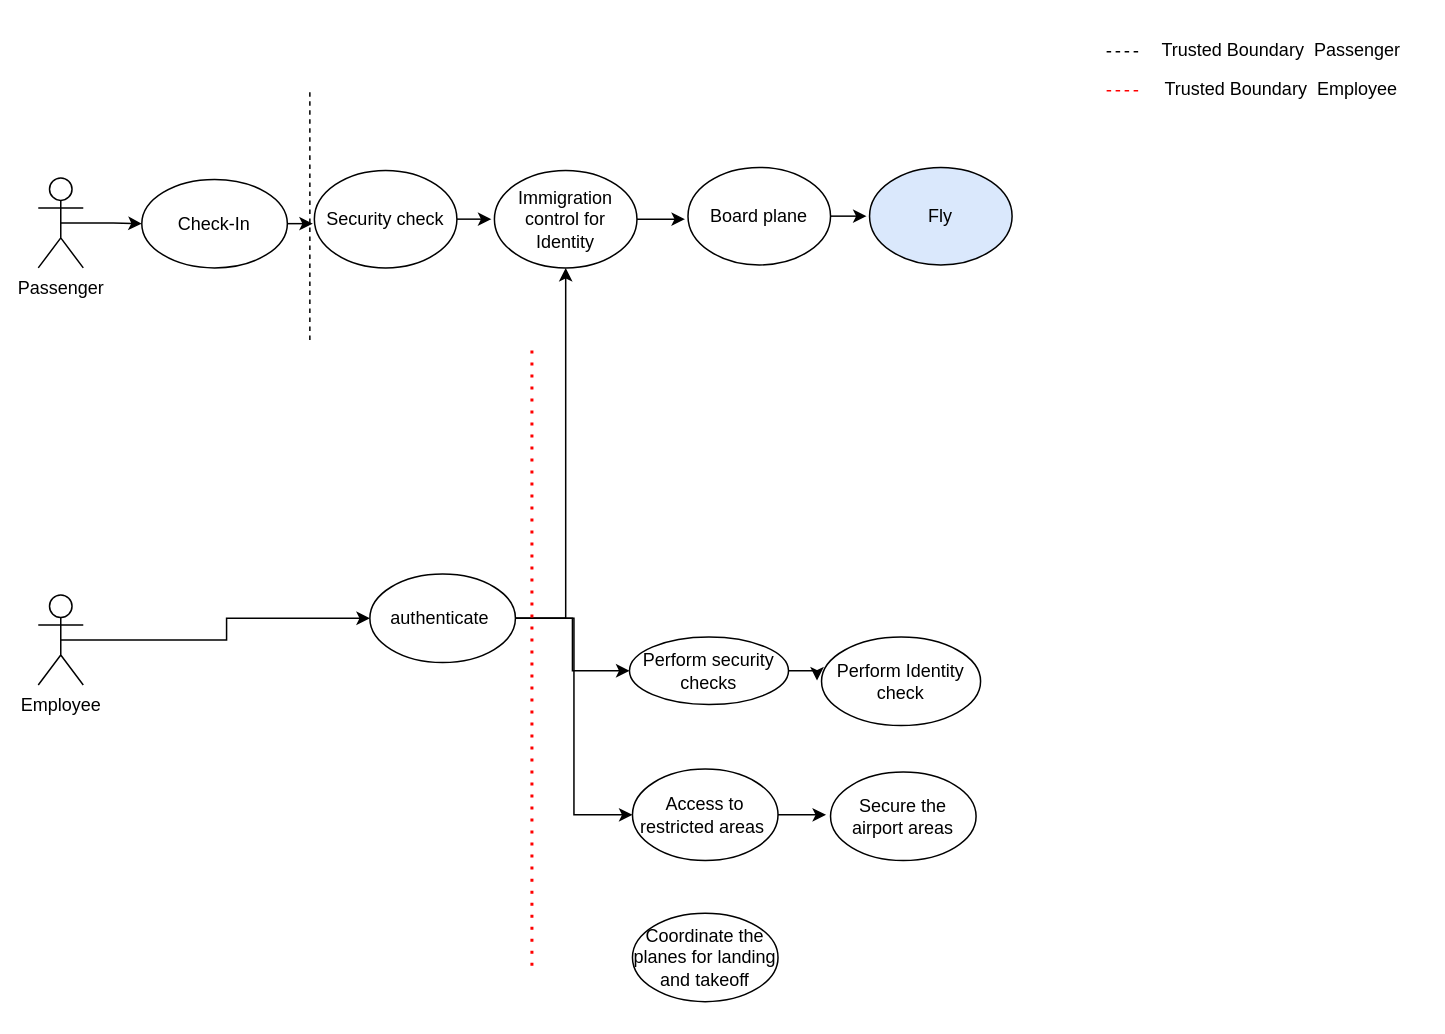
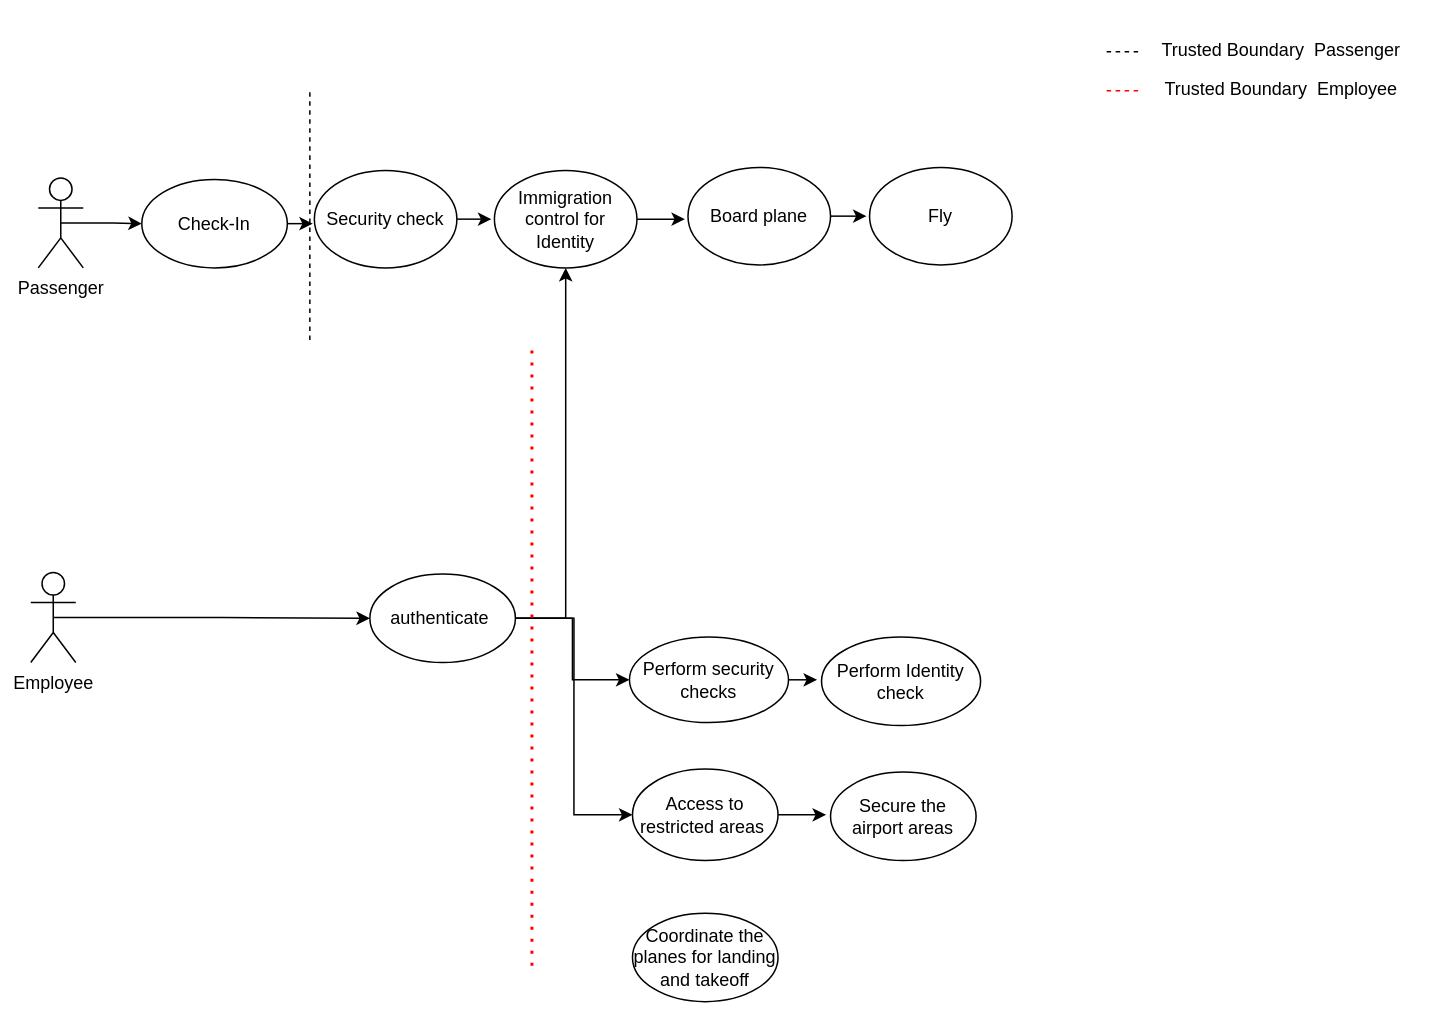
  <mxCell id="0" />
  <mxCell id="1" parent="0" />
  <mxCell id="2" style="edgeStyle=orthogonalEdgeStyle;rounded=0;orthogonalLoop=1;jettySize=auto;html=1;exitX=0.5;exitY=0.5;exitDx=0;exitDy=0;exitPerimeter=0;entryX=0;entryY=0.5;entryDx=0;entryDy=0;" edge="1" parent="1" source="3" target="7"><mxGeometry relative="1" as="geometry" /></mxCell>
  <mxCell id="3" value="Passenger&lt;br&gt;" style="shape=umlActor;verticalLabelPosition=bottom;verticalAlign=top;html=1;outlineConnect=0;" parent="1" vertex="1"><mxGeometry x="25" y="118" width="30" height="60" as="geometry" /></mxCell>
  <mxCell id="4" style="edgeStyle=orthogonalEdgeStyle;rounded=0;orthogonalLoop=1;jettySize=auto;html=1;exitX=0.5;exitY=0.5;exitDx=0;exitDy=0;exitPerimeter=0;entryX=0;entryY=0.5;entryDx=0;entryDy=0;" edge="1" parent="1" source="5" target="18"><mxGeometry relative="1" as="geometry" /></mxCell>
- <mxCell id="5" value="Employee" style="shape=umlActor;verticalLabelPosition=bottom;verticalAlign=top;html=1;outlineConnect=0;" parent="1" vertex="1"><mxGeometry x="25" y="396" width="30" height="60" as="geometry" /></mxCell>
+ <mxCell id="5" value="Employee" style="shape=umlActor;verticalLabelPosition=bottom;verticalAlign=top;html=1;outlineConnect=0;" parent="1" vertex="1"><mxGeometry x="20" y="381" width="30" height="60" as="geometry" /></mxCell>
  <mxCell id="6" style="edgeStyle=orthogonalEdgeStyle;rounded=0;orthogonalLoop=1;jettySize=auto;html=1;exitX=1;exitY=0.5;exitDx=0;exitDy=0;" edge="1" parent="1" source="7"><mxGeometry relative="1" as="geometry"><mxPoint x="208" y="149" as="targetPoint" /></mxGeometry></mxCell>
  <mxCell id="7" value="Check-In" style="ellipse;whiteSpace=wrap;html=1;" parent="1" vertex="1"><mxGeometry x="94" y="119" width="97" height="59" as="geometry" /></mxCell>
  <mxCell id="8" style="edgeStyle=orthogonalEdgeStyle;rounded=0;orthogonalLoop=1;jettySize=auto;html=1;exitX=1;exitY=0.5;exitDx=0;exitDy=0;" edge="1" parent="1" source="9"><mxGeometry relative="1" as="geometry"><mxPoint x="327" y="146" as="targetPoint" /></mxGeometry></mxCell>
  <mxCell id="9" value="Security check" style="ellipse;whiteSpace=wrap;html=1;" parent="1" vertex="1"><mxGeometry x="209" y="113" width="95" height="65" as="geometry" /></mxCell>
  <mxCell id="10" style="edgeStyle=orthogonalEdgeStyle;rounded=0;orthogonalLoop=1;jettySize=auto;html=1;exitX=1;exitY=0.5;exitDx=0;exitDy=0;" edge="1" parent="1" source="11"><mxGeometry relative="1" as="geometry"><mxPoint x="456" y="146" as="targetPoint" /></mxGeometry></mxCell>
  <mxCell id="11" value="Immigration control for Identity" style="ellipse;whiteSpace=wrap;html=1;" parent="1" vertex="1"><mxGeometry x="329" y="113" width="95" height="65" as="geometry" /></mxCell>
  <mxCell id="12" style="edgeStyle=orthogonalEdgeStyle;rounded=0;orthogonalLoop=1;jettySize=auto;html=1;exitX=1;exitY=0.5;exitDx=0;exitDy=0;" edge="1" parent="1" source="13"><mxGeometry relative="1" as="geometry"><mxPoint x="577" y="144" as="targetPoint" /></mxGeometry></mxCell>
  <mxCell id="13" value="Board plane" style="ellipse;whiteSpace=wrap;html=1;" parent="1" vertex="1"><mxGeometry x="458" y="111" width="95" height="65" as="geometry" /></mxCell>
- <mxCell id="14" value="Fly" style="ellipse;whiteSpace=wrap;html=1;fillColor=#dae8fc;" vertex="1" parent="1"><mxGeometry x="579" y="111" width="95" height="65" as="geometry" /></mxCell>
+ <mxCell id="14" value="Fly" style="ellipse;whiteSpace=wrap;html=1;" vertex="1" parent="1"><mxGeometry x="579" y="111" width="95" height="65" as="geometry" /></mxCell>
  <mxCell id="15" style="edgeStyle=orthogonalEdgeStyle;rounded=0;orthogonalLoop=1;jettySize=auto;html=1;exitX=1;exitY=0.5;exitDx=0;exitDy=0;" edge="1" parent="1" source="18" target="22"><mxGeometry relative="1" as="geometry" /></mxCell>
  <mxCell id="16" style="edgeStyle=orthogonalEdgeStyle;rounded=0;orthogonalLoop=1;jettySize=auto;html=1;exitX=1;exitY=0.5;exitDx=0;exitDy=0;entryX=0;entryY=0.5;entryDx=0;entryDy=0;" edge="1" parent="1" source="18" target="20"><mxGeometry relative="1" as="geometry" /></mxCell>
  <mxCell id="17" style="edgeStyle=orthogonalEdgeStyle;rounded=0;orthogonalLoop=1;jettySize=auto;html=1;exitX=1;exitY=0.5;exitDx=0;exitDy=0;" edge="1" parent="1" source="18" target="11"><mxGeometry relative="1" as="geometry" /></mxCell>
  <mxCell id="18" value="authenticate&amp;nbsp;" style="ellipse;whiteSpace=wrap;html=1;" vertex="1" parent="1"><mxGeometry x="246" y="382" width="97" height="59" as="geometry" /></mxCell>
  <mxCell id="19" style="edgeStyle=orthogonalEdgeStyle;rounded=0;orthogonalLoop=1;jettySize=auto;html=1;exitX=1;exitY=0.5;exitDx=0;exitDy=0;" edge="1" parent="1" source="20"><mxGeometry relative="1" as="geometry"><mxPoint x="550" y="543" as="targetPoint" /></mxGeometry></mxCell>
  <mxCell id="20" value="Access to restricted areas&amp;nbsp;" style="ellipse;whiteSpace=wrap;html=1;" vertex="1" parent="1"><mxGeometry x="421" y="512" width="97" height="61" as="geometry" /></mxCell>
  <mxCell id="21" style="edgeStyle=orthogonalEdgeStyle;rounded=0;orthogonalLoop=1;jettySize=auto;html=1;exitX=1;exitY=0.5;exitDx=0;exitDy=0;" edge="1" parent="1" source="22"><mxGeometry relative="1" as="geometry"><mxPoint x="544" y="453" as="targetPoint" /></mxGeometry></mxCell>
- <mxCell id="22" value="Perform security checks" style="ellipse;whiteSpace=wrap;html=1;" vertex="1" parent="1"><mxGeometry x="419" y="424" width="106" height="45" as="geometry" /></mxCell>
+ <mxCell id="22" value="Perform security checks" style="ellipse;whiteSpace=wrap;html=1;" vertex="1" parent="1"><mxGeometry x="419" y="424" width="106" height="57" as="geometry" /></mxCell>
  <mxCell id="23" value="Perform Identity check" style="ellipse;whiteSpace=wrap;html=1;" vertex="1" parent="1"><mxGeometry x="547" y="424" width="106" height="59" as="geometry" /></mxCell>
  <mxCell id="24" value="Secure the airport areas" style="ellipse;whiteSpace=wrap;html=1;" vertex="1" parent="1"><mxGeometry x="553" y="514" width="97" height="59" as="geometry" /></mxCell>
  <mxCell id="25" value="Coordinate the planes for landing and takeoff" style="ellipse;whiteSpace=wrap;html=1;" vertex="1" parent="1"><mxGeometry x="421" y="608" width="97" height="59" as="geometry" /></mxCell>
  <mxCell id="26" value="" style="endArrow=none;dashed=1;html=1;rounded=0;" edge="1" parent="1"><mxGeometry width="50" height="50" relative="1" as="geometry"><mxPoint x="206" y="226" as="sourcePoint" /><mxPoint x="206" y="58" as="targetPoint" /></mxGeometry></mxCell>
  <mxCell id="27" value="" style="endArrow=none;dashed=1;html=1;dashPattern=1 3;strokeWidth=2;rounded=0;strokeColor=#FF0000;" edge="1" parent="1"><mxGeometry width="50" height="50" relative="1" as="geometry"><mxPoint x="354" y="643" as="sourcePoint" /><mxPoint x="354" y="233" as="targetPoint" /></mxGeometry></mxCell>
  <mxCell id="28" value="" style="endArrow=none;dashed=1;html=1;rounded=0;" edge="1" parent="1"><mxGeometry width="50" height="50" relative="1" as="geometry"><mxPoint x="758" y="34" as="sourcePoint" /><mxPoint x="735" y="34" as="targetPoint" /></mxGeometry></mxCell>
  <mxCell id="29" value="Trusted Boundary&amp;nbsp; Passenger" style="text;html=1;align=center;verticalAlign=middle;resizable=0;points=[];autosize=1;strokeColor=none;fillColor=none;" vertex="1" parent="1"><mxGeometry x="764" y="20" width="177" height="26" as="geometry" /></mxCell>
  <mxCell id="30" value="" style="endArrow=none;dashed=1;html=1;rounded=0;strokeColor=#FF0000;" edge="1" parent="1"><mxGeometry width="50" height="50" relative="1" as="geometry"><mxPoint x="758" y="60" as="sourcePoint" /><mxPoint x="735" y="60" as="targetPoint" /></mxGeometry></mxCell>
  <mxCell id="31" value="Trusted Boundary&amp;nbsp; Employee" style="text;html=1;align=center;verticalAlign=middle;resizable=0;points=[];autosize=1;strokeColor=none;fillColor=none;" vertex="1" parent="1"><mxGeometry x="766" y="46" width="173" height="26" as="geometry" /></mxCell>
